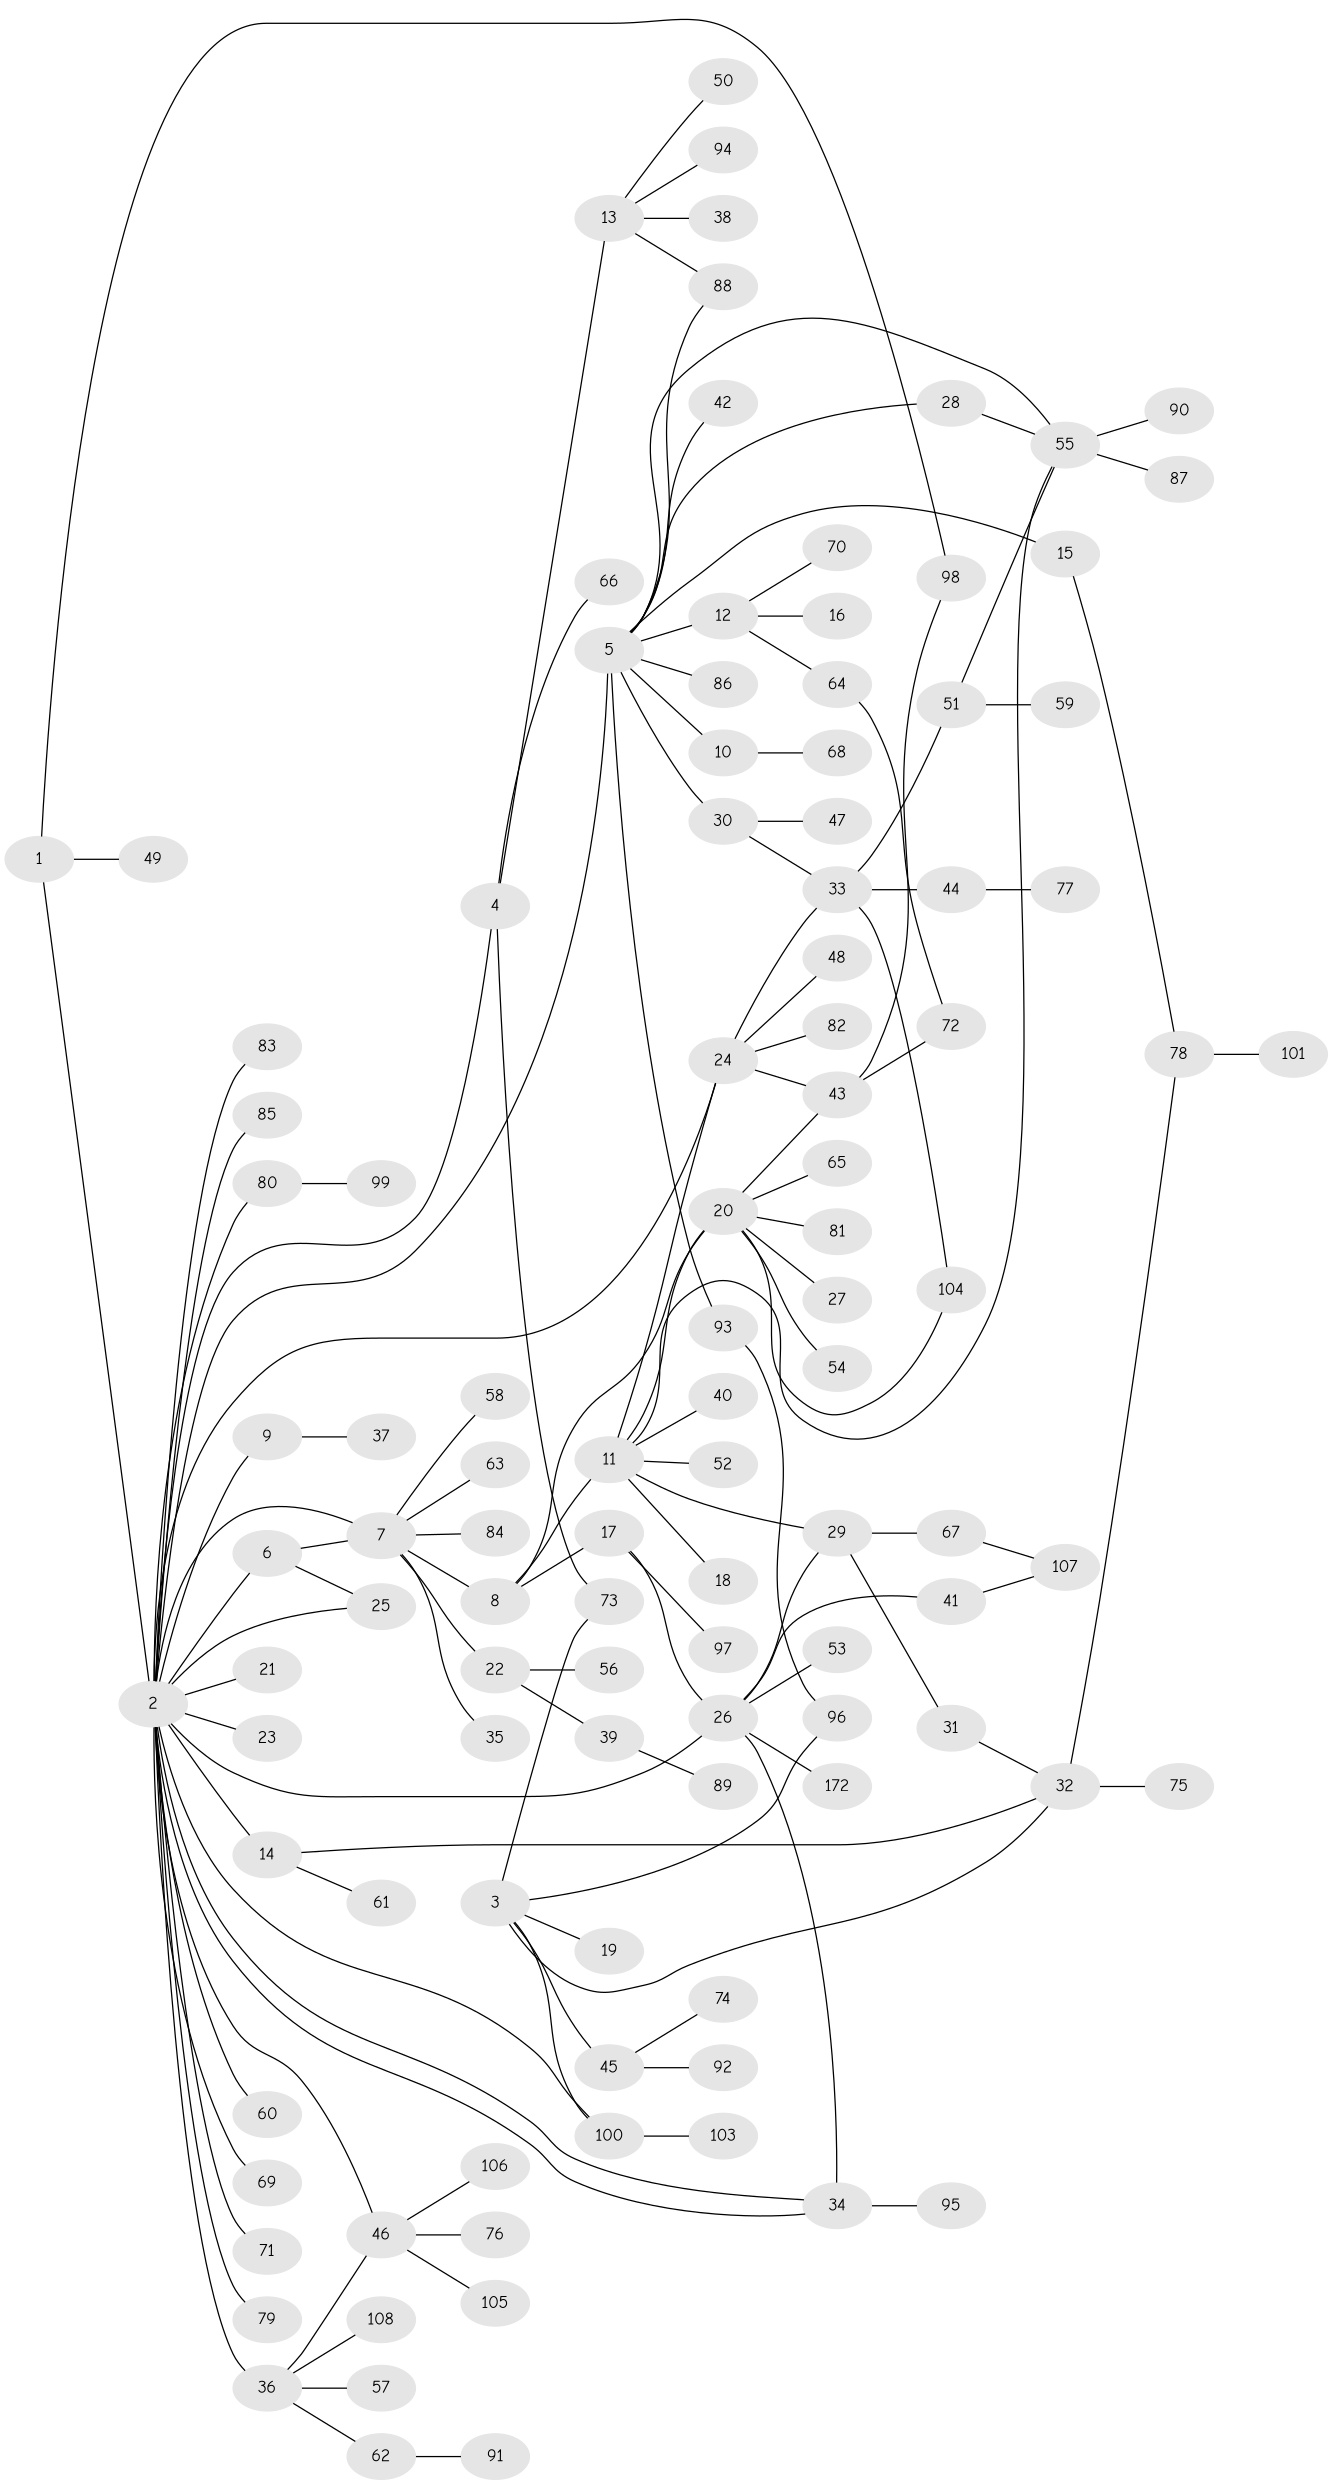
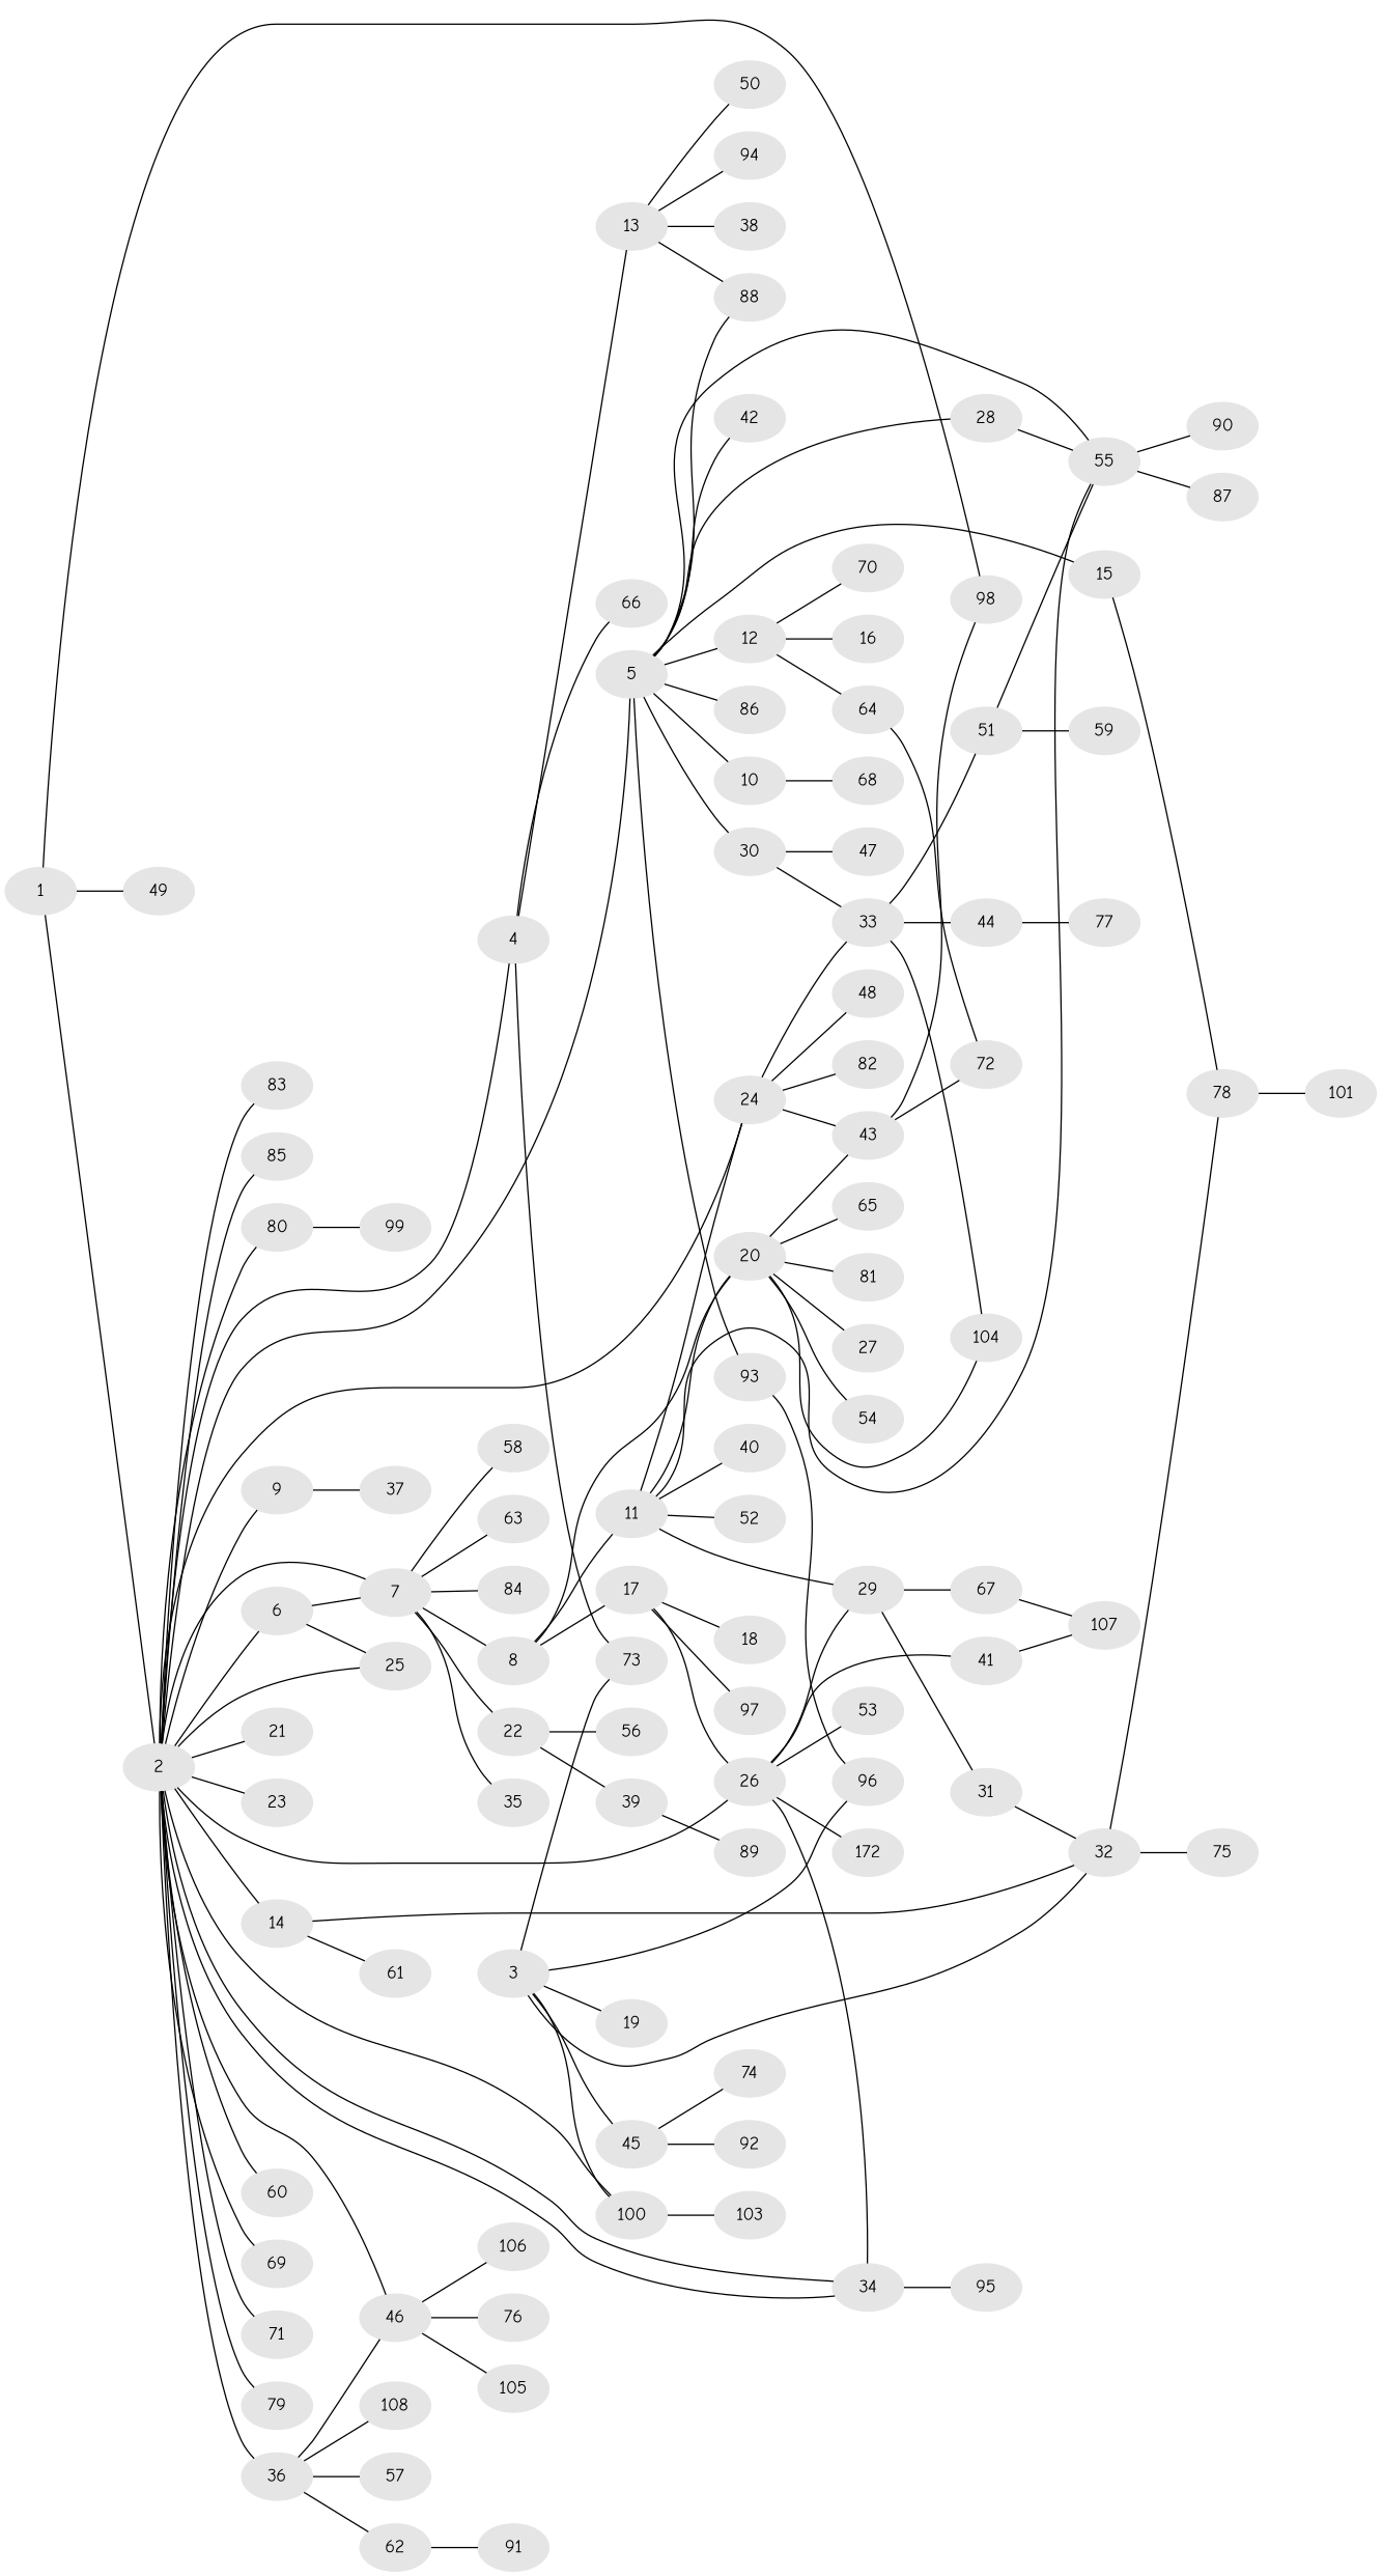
  graph {
    fontname="Comic Neue"
    rankdir=LR
    node [color=gray90 fontname="Comic Neue" style=filled]
    edge [fontname="Comic Neue"]
    1
    2
    49
    98
    4
    5
    6
    7
    9
    14
    21
    23
    24
    25
    26
    34
    36
    46
    60
    69
    71
    79
    80
    83
    85
    100
    3
    19
    32
    45
    73
    96
    13
    66
    10
    12
    15
    28
    30
    42
    55
    86
    88
    93
    8
    22
    35
    58
    63
    84
    37
    61
    43
    33
    48
    82
    29
    41
    53
    n60 [label=172]
    95
    57
    62
    108
    76
    105
    106
    99
    78
    75
    74
    92
    103
    38
    50
    94
    68
    16
    64
    70
    47
    87
    90
    11
    17
    20
    39
    56
    18
    40
    52
    97
    27
    54
    65
    81
    104
    31
    67
    72
    101
    89
    44
    51
    107
    77
    59
    91
    1 -- 2
    1 -- 49
    1 -- 98
    2 -- 4
    2 -- 5
    2 -- 6
    2 -- 7
    2 -- 9
    2 -- 14
    2 -- 21
    2 -- 23
    2 -- 24
    2 -- 25
    2 -- 26
    2 -- 34
    2 -- 34
    2 -- 36
    2 -- 46
    2 -- 60
    2 -- 69
    2 -- 71
    2 -- 79
    2 -- 80
    2 -- 83
    2 -- 85
    2 -- 100
    4 -- 73
    4 -- 13
    4 -- 66
    5 -- 10
    5 -- 12
    5 -- 15
    5 -- 28
    5 -- 30
    5 -- 42
    5 -- 55
    5 -- 86
    5 -- 88
    5 -- 93
    6 -- 7
    6 -- 25
    7 -- 8
    7 -- 22
    7 -- 35
    7 -- 58
    7 -- 63
    7 -- 84
    9 -- 37
    14 -- 32
    14 -- 61
    24 -- 43
    24 -- 33
    24 -- 48
    24 -- 82
    26 -- 34
    26 -- 29
    26 -- 41
    26 -- 53
    26 -- n60
    34 -- 95
    36 -- 46
    36 -- 57
    36 -- 62
    36 -- 108
    46 -- 76
    46 -- 105
    46 -- 106
    80 -- 99
    100 -- 103
    3 -- 100
    3 -- 19
    3 -- 32
    3 -- 45
    3 -- 73
    3 -- 96
    32 -- 78
    32 -- 75
    45 -- 74
    45 -- 92
    13 -- 88
    13 -- 38
    13 -- 50
    13 -- 94
    10 -- 68
    12 -- 16
    12 -- 64
    12 -- 70
    15 -- 78
    28 -- 55
    30 -- 33
    30 -- 47
    55 -- 87
    55 -- 90
    93 -- 96
    8 -- 11
    8 -- 17
    8 -- 20
    22 -- 39
    22 -- 56
    43 -- 98
    43 -- 72
    33 -- 104
    33 -- 44
    33 -- 51
    29 -- 31
    29 -- 67
    41 -- 107
    62 -- 91
    78 -- 101
    64 -- 72
    11 -- 24
    11 -- 55
    11 -- 29
    11 -- 20
-   11 -- 18
+   17 -- 18
    11 -- 40
    11 -- 52
    17 -- 26
    17 -- 97
    20 -- 43
    20 -- 27
    20 -- 54
    20 -- 65
    20 -- 81
    20 -- 104
    39 -- 89
    31 -- 32
    67 -- 107
    44 -- 77
    51 -- 55
    51 -- 59
  }
